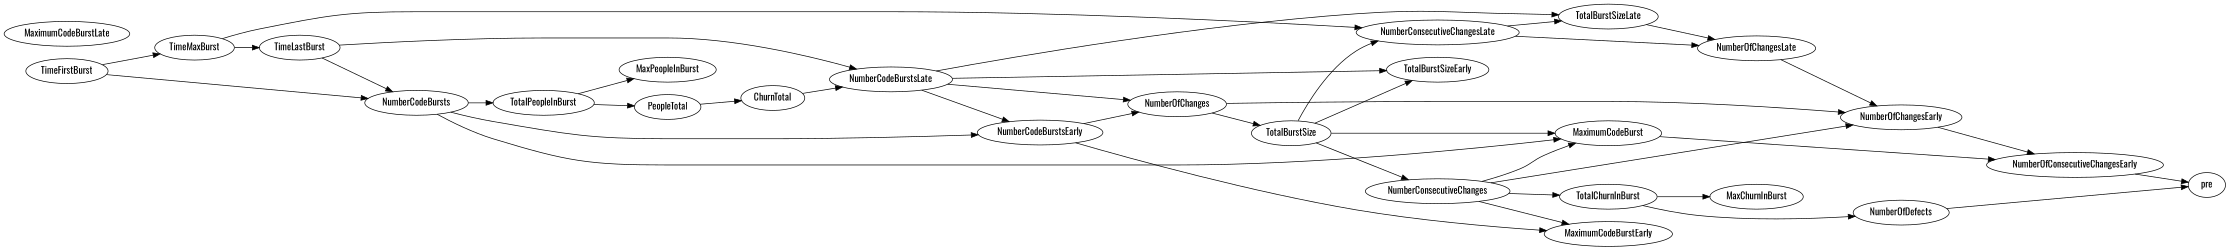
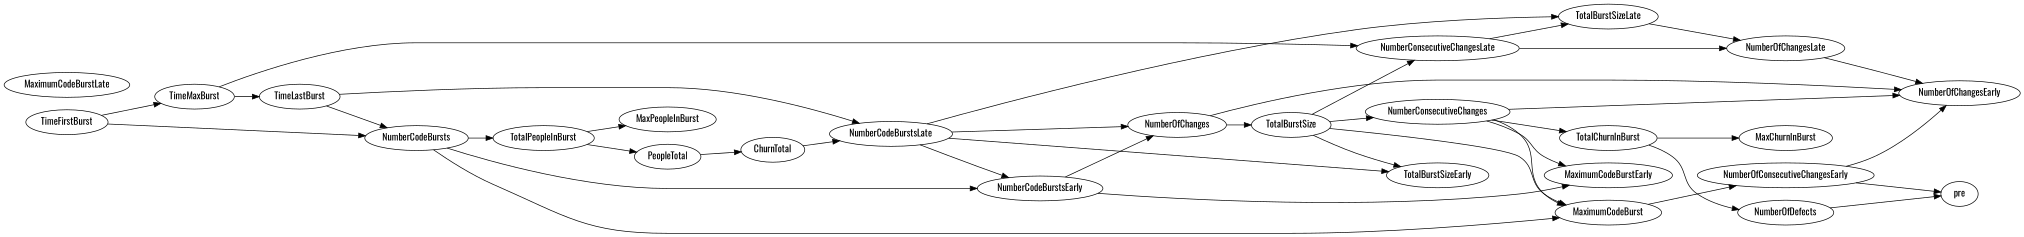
  digraph {
    fontname=Oswald
    rankdir=LR
    node [fontname=Oswald]
    edge [fontname=Oswald]
    TotalPeopleInBurst
    MaxPeopleInBurst
    PeopleTotal
    ChurnTotal
    NumberCodeBurstsLate
    MaximumCodeBurstLate
    NumberOfChanges
    NumberOfChangesEarly
    TotalBurstSize
    NumberOfConsecutiveChangesEarly
    TotalBurstSizeEarly
    MaximumCodeBurst
    NumberConsecutiveChangesLate
    NumberConsecutiveChanges
    TotalBurstSizeLate
    NumberOfChangesLate
    NumberCodeBurstsEarly
    MaximumCodeBurstEarly
    pre
    TimeFirstBurst
    TimeMaxBurst
    NumberCodeBursts
    TimeLastBurst
    TotalChurnInBurst
    MaxChurnInBurst
    NumberOfDefects
    TotalPeopleInBurst -> MaxPeopleInBurst
    TotalPeopleInBurst -> PeopleTotal
    PeopleTotal -> ChurnTotal
    ChurnTotal -> NumberCodeBurstsLate
    NumberCodeBurstsLate -> NumberOfChanges
    NumberCodeBurstsLate -> TotalBurstSizeEarly
    NumberCodeBurstsLate -> TotalBurstSizeLate
    NumberCodeBurstsLate -> NumberCodeBurstsEarly
    NumberOfChanges -> NumberOfChangesEarly
    NumberOfChanges -> TotalBurstSize
-   NumberOfChangesEarly -> NumberOfConsecutiveChangesEarly
+   NumberOfConsecutiveChangesEarly -> NumberOfChangesEarly
    TotalBurstSize -> TotalBurstSizeEarly
    TotalBurstSize -> MaximumCodeBurst
    TotalBurstSize -> NumberConsecutiveChangesLate
    TotalBurstSize -> NumberConsecutiveChanges
    NumberOfConsecutiveChangesEarly -> pre
    MaximumCodeBurst -> NumberOfConsecutiveChangesEarly
    NumberConsecutiveChangesLate -> TotalBurstSizeLate
    NumberConsecutiveChangesLate -> NumberOfChangesLate
    NumberConsecutiveChanges -> NumberOfChangesEarly
    NumberConsecutiveChanges -> MaximumCodeBurst
    NumberConsecutiveChanges -> MaximumCodeBurstEarly
    NumberConsecutiveChanges -> TotalChurnInBurst
    TotalBurstSizeLate -> NumberOfChangesLate
    NumberOfChangesLate -> NumberOfChangesEarly
    NumberCodeBurstsEarly -> NumberOfChanges
    NumberCodeBurstsEarly -> MaximumCodeBurstEarly
    TimeFirstBurst -> TimeMaxBurst
    TimeFirstBurst -> NumberCodeBursts
    TimeMaxBurst -> NumberConsecutiveChangesLate
    TimeMaxBurst -> TimeLastBurst
    NumberCodeBursts -> TotalPeopleInBurst
    NumberCodeBursts -> MaximumCodeBurst
    NumberCodeBursts -> NumberCodeBurstsEarly
    TimeLastBurst -> NumberCodeBurstsLate
    TimeLastBurst -> NumberCodeBursts
    TotalChurnInBurst -> MaxChurnInBurst
    TotalChurnInBurst -> NumberOfDefects
    NumberOfDefects -> pre
  }
